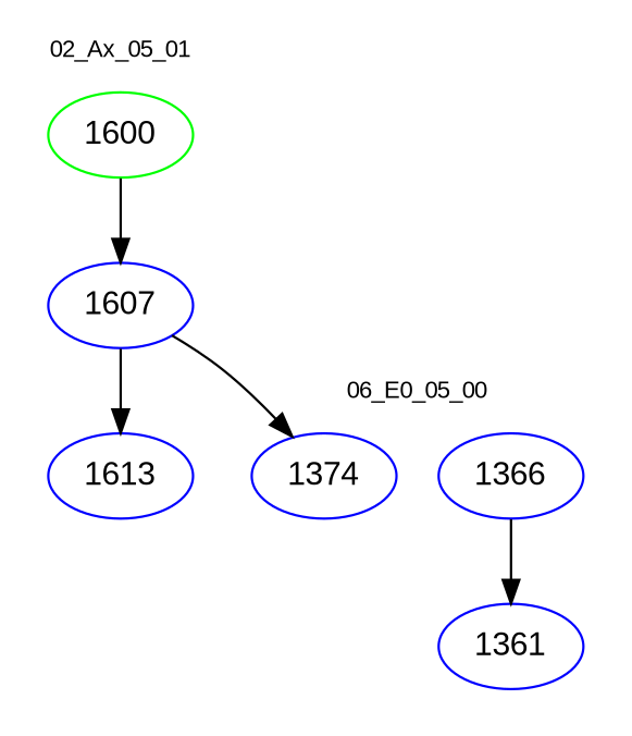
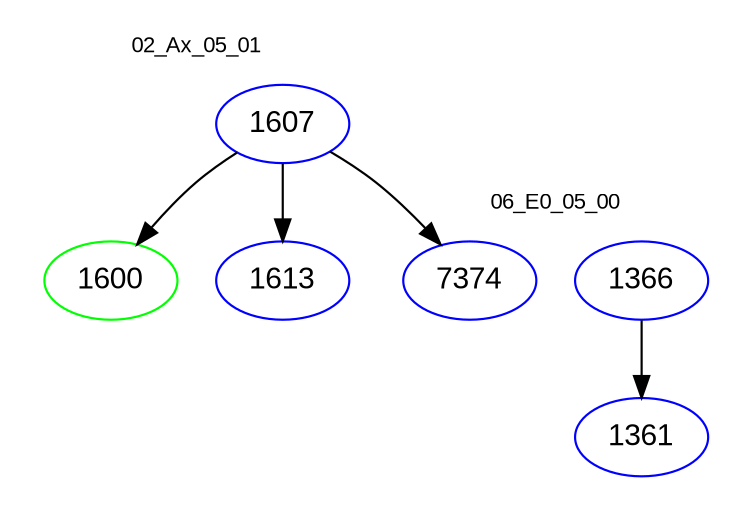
  digraph {
    fontname="Liberation Sans"
    node [color=blue fontname="Liberation Sans"]
    edge [color=black fontname="Liberation Sans"]
    n1 [label=1607]
    n2 [color=green label=1600]
    n3 [label=1613]
    n4 [label=1366]
    n5 [label=1361]
-   n6 [label=1374]
+   n6 [label=7374]
    subgraph cluster_1 {
      color=white
      fontsize=10
      label="02_Ax_05_01"
      n1
      n2
      n3
    }
    subgraph cluster_2 {
      color=white
      fontsize=10
      label="06_E0_05_00"
      n4
      n5
      n6
    }
-   n2 -> n1
+   n1 -> n2
    n1 -> n3
    n1 -> n6
    n4 -> n5
  }
